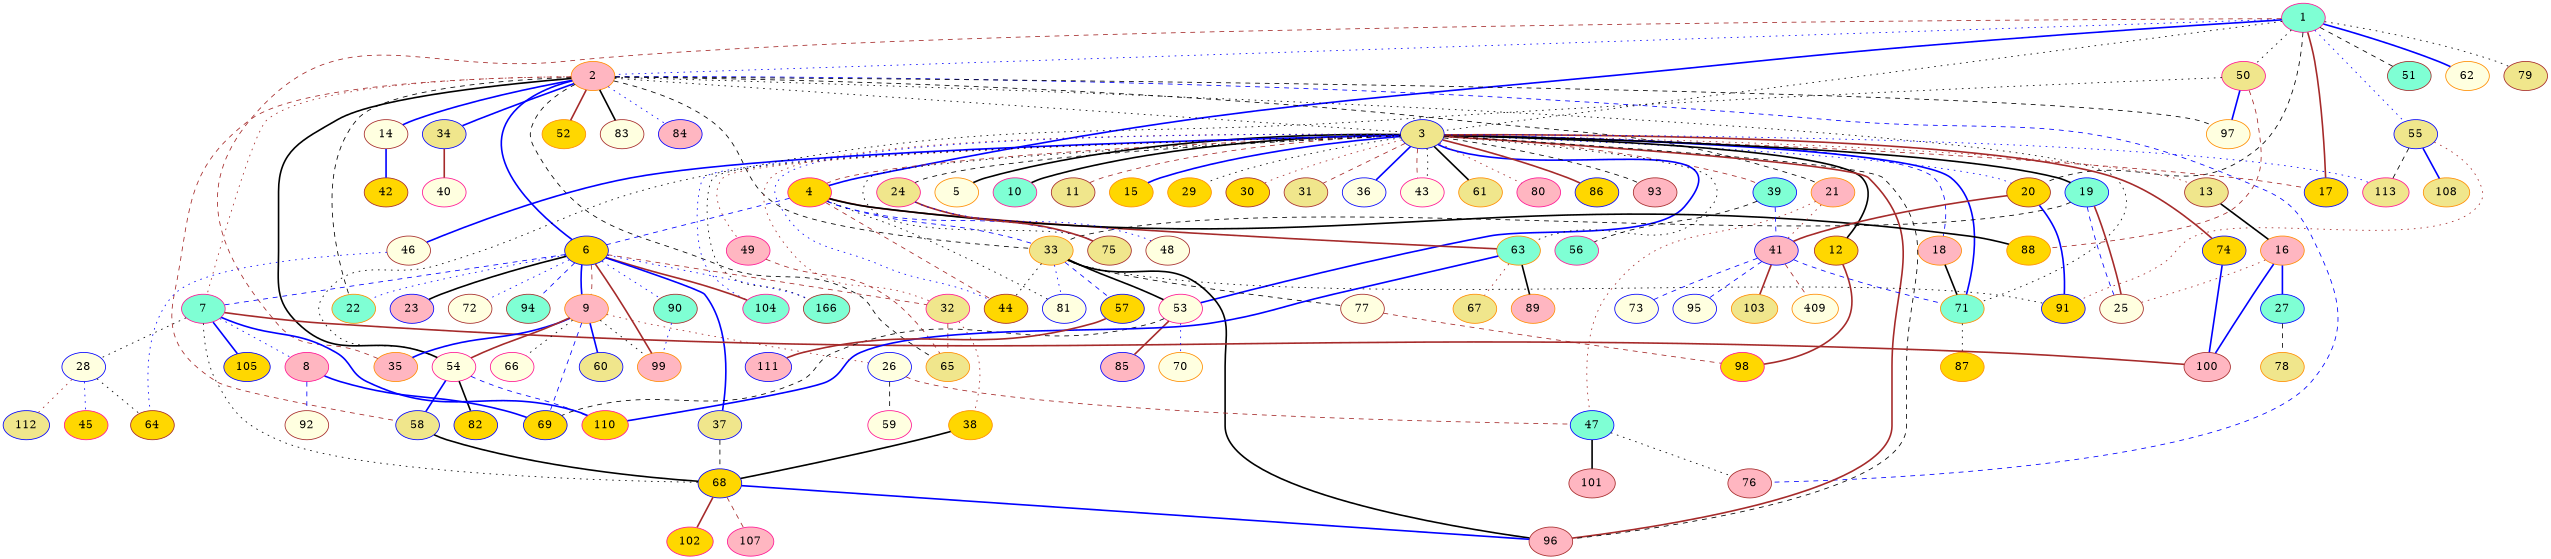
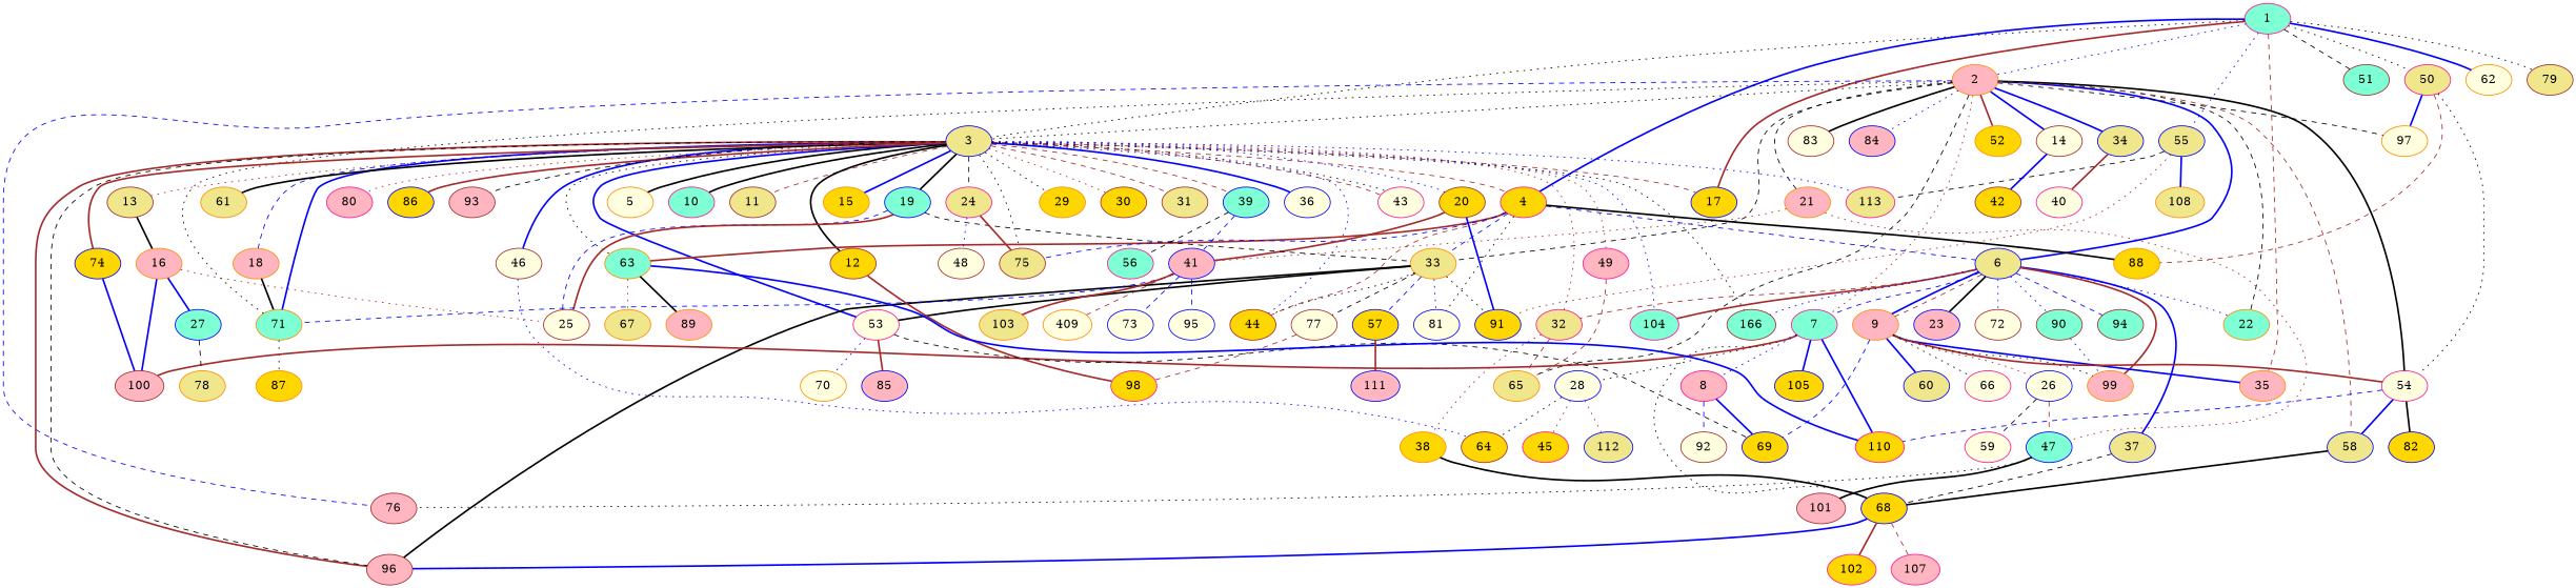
  graph {
    node [color=blue fillcolor=gold style=filled]
    edge [color=blue style=bold]
    1 [color=deeppink fillcolor=aquamarine]
    2 [color=darkorange fillcolor=lightpink]
    3 [fillcolor=khaki]
    4 [color=deeppink]
    17
    20 [color=brown]
    35 [color=darkorange fillcolor=lightpink]
    50 [color=deeppink fillcolor=khaki]
    51 [color=brown fillcolor=aquamarine]
    55 [fillcolor=khaki]
    62 [color=darkorange fillcolor=lightyellow]
    79 [color=brown fillcolor=khaki]
-   6
+   6 [fillcolor=khaki]
    14 [color=brown fillcolor=lightyellow]
    21 [color=darkorange fillcolor=lightpink]
    22 [color=darkorange fillcolor=aquamarine]
    33 [color=darkorange fillcolor=khaki]
    34 [fillcolor=khaki]
    52 [color=darkorange]
    54 [color=deeppink fillcolor=lightyellow]
    58 [fillcolor=khaki]
    65 [color=darkorange fillcolor=khaki]
    71 [color=darkorange fillcolor=aquamarine]
    76 [color=brown fillcolor=lightpink]
    83 [color=brown fillcolor=lightyellow]
    84 [fillcolor=lightpink]
    97 [color=darkorange fillcolor=lightyellow]
    7 [color=deeppink fillcolor=aquamarine]
    5 [color=darkorange fillcolor=lightyellow]
    10 [color=deeppink fillcolor=aquamarine]
    11 [color=brown fillcolor=khaki]
    12 [color=brown]
    13 [color=brown fillcolor=khaki]
    15 [color=darkorange]
    18 [color=darkorange fillcolor=lightpink]
    19 [fillcolor=aquamarine]
    24 [color=deeppink fillcolor=khaki]
    29 [color=darkorange]
    30 [color=brown]
    31 [color=brown fillcolor=khaki]
    32 [color=deeppink fillcolor=khaki]
    36 [fillcolor=lightyellow]
    39 [fillcolor=aquamarine]
    43 [color=deeppink fillcolor=lightyellow]
    44 [color=brown]
    46 [color=brown fillcolor=lightyellow]
    49 [color=deeppink fillcolor=lightpink]
    53 [color=deeppink fillcolor=lightyellow]
    61 [color=darkorange fillcolor=khaki]
    63 [color=darkorange fillcolor=aquamarine]
    74
    75 [color=brown fillcolor=khaki]
    80 [color=deeppink fillcolor=lightpink]
    86
    93 [color=brown fillcolor=lightpink]
    96 [color=brown fillcolor=lightpink]
    104 [color=deeppink fillcolor=aquamarine]
    n58 [color=brown fillcolor=aquamarine label=166]
    113 [color=deeppink fillcolor=khaki]
    81 [fillcolor=lightyellow]
    88 [color=darkorange]
    41 [fillcolor=lightpink]
    91
    108 [color=darkorange fillcolor=khaki]
    9 [color=darkorange fillcolor=lightpink]
    23 [fillcolor=lightpink]
    37 [fillcolor=khaki]
    72 [color=brown fillcolor=lightyellow]
    90 [color=brown fillcolor=aquamarine]
    94 [color=brown fillcolor=aquamarine]
    99 [color=darkorange fillcolor=lightpink]
    42 [color=brown]
    47 [fillcolor=aquamarine]
    28 [fillcolor=lightyellow]
    45 [color=deeppink]
    64 [color=brown]
    112 [fillcolor=khaki]
    57
    77 [color=brown fillcolor=lightyellow]
    40 [color=deeppink fillcolor=lightyellow]
    110 [color=deeppink]
    82
    68
    87 [color=darkorange]
    98 [color=deeppink]
    16 [color=darkorange fillcolor=lightpink]
    25 [color=brown fillcolor=lightyellow]
    48 [color=brown fillcolor=lightyellow]
    38 [color=darkorange]
    56 [color=deeppink fillcolor=aquamarine]
    69
    70 [color=darkorange fillcolor=lightyellow]
    85 [fillcolor=lightpink]
    67 [color=darkorange fillcolor=khaki]
    89 [color=darkorange fillcolor=lightpink]
    100 [color=brown fillcolor=lightpink]
    8 [color=deeppink fillcolor=lightpink]
    105
    26 [fillcolor=lightyellow]
    60 [fillcolor=khaki]
    66 [color=deeppink fillcolor=lightyellow]
    92 [color=brown fillcolor=lightyellow]
    102 [color=deeppink]
    107 [color=deeppink fillcolor=lightpink]
    59 [color=deeppink fillcolor=lightyellow]
    27 [fillcolor=aquamarine]
    78 [color=darkorange fillcolor=khaki]
    73 [fillcolor=lightyellow]
    95 [fillcolor=lightyellow]
    103 [color=darkorange fillcolor=khaki]
    n111 [color=darkorange fillcolor=lightyellow label=409]
    101 [color=brown fillcolor=lightpink]
    111 [fillcolor=lightpink]
    1 -- 2 [style=dotted]
    1 -- 3 [color=black style=dotted]
    1 -- 4
    1 -- 17 [color=brown]
-   1 -- 20 [color=black style=dashed]
    1 -- 35 [color=brown style=dashed]
    1 -- 50 [color=black style=dotted]
    1 -- 51 [color=black style=dashed]
    1 -- 55 [style=dotted]
    1 -- 62
    1 -- 79 [color=black style=dotted]
    2 -- 3 [color=black style=dotted]
    2 -- 6
    2 -- 14
    2 -- 21 [color=black style=dashed]
    2 -- 22 [color=black style=dashed]
    2 -- 33 [color=black style=dashed]
    2 -- 34
    2 -- 52 [color=brown]
    2 -- 54 [color=black]
    2 -- 58 [color=brown style=dashed]
    2 -- 65 [color=black style=dashed]
    2 -- 71 [color=black style=dotted]
    2 -- 76 [style=dashed]
    2 -- 83 [color=black]
    2 -- 84 [style=dotted]
    2 -- 97 [color=black style=dashed]
    2 -- 7 [color=brown style=dotted]
    3 -- 4 [color=brown style=dashed]
    3 -- 17 [color=brown style=dashed]
    3 -- 20 [style=dotted]
    3 -- 71
    3 -- 5 [color=black]
    3 -- 10 [color=black]
    3 -- 11 [color=brown style=dashed]
    3 -- 12 [color=black]
    3 -- 13 [color=brown style=dotted]
    3 -- 15
    3 -- 18 [style=dashed]
    3 -- 19 [color=black]
    3 -- 24 [color=black style=dashed]
    3 -- 29 [color=black style=dotted]
    3 -- 30 [color=brown style=dotted]
    3 -- 31 [color=brown style=dashed]
    3 -- 32 [color=brown style=dotted]
    3 -- 36
    3 -- 39 [color=brown style=dashed]
    3 -- 43 [color=brown style=dashed]
    3 -- 43 [color=black style=dotted]
    3 -- 44 [style=dotted]
    3 -- 46
    3 -- 49 [color=brown style=dotted]
    3 -- 53
    3 -- 61 [color=black]
    3 -- 63 [color=black style=dotted]
    3 -- 74 [color=brown]
    3 -- 75 [color=black style=dotted]
    3 -- 80 [color=brown style=dotted]
    3 -- 86 [color=brown]
    3 -- 93 [color=black style=dashed]
    3 -- 96 [color=brown]
    3 -- 96 [color=black style=dashed]
    3 -- 104 [style=dotted]
    3 -- n58 [color=black style=dotted]
    3 -- 113 [style=dotted]
    4 -- 6 [style=dashed]
    4 -- 33 [style=dashed]
    4 -- 44 [color=brown style=dashed]
    4 -- 63 [color=brown]
    4 -- 75 [style=dashed]
    4 -- 81 [color=black style=dotted]
    4 -- 88 [color=black]
    20 -- 41 [color=brown]
    20 -- 91
    50 -- 54 [color=black style=dotted]
    50 -- 97
    50 -- 88 [color=brown style=dashed]
    55 -- 113 [color=black style=dashed]
    55 -- 91 [color=brown style=dotted]
    55 -- 108
    6 -- 22 [style=dotted]
    6 -- 7 [style=dashed]
    6 -- 32 [color=brown style=dashed]
    6 -- 104 [color=brown]
    6 -- n58 [style=dotted]
    6 -- 9
    6 -- 9 [color=brown style=dashed]
    6 -- 23 [color=black]
    6 -- 37
    6 -- 72 [style=dotted]
    6 -- 90 [style=dotted]
    6 -- 94 [style=dashed]
    6 -- 99 [color=brown]
    14 -- 42
    21 -- 41 [color=brown style=dotted]
    21 -- 47 [color=brown style=dotted]
    33 -- 44 [color=black style=dotted]
    33 -- 53 [color=black]
    33 -- 96 [color=black]
    33 -- 81 [style=dotted]
    33 -- 91 [color=black style=dotted]
    33 -- 57 [style=dashed]
    33 -- 77 [color=black style=dashed]
    34 -- 40 [color=brown]
    54 -- 58
    54 -- 110 [style=dashed]
    54 -- 82 [color=black]
    58 -- 68 [color=black]
    71 -- 87 [color=black style=dotted]
    7 -- 28 [color=black style=dotted]
    7 -- 110
    7 -- 68 [color=black style=dotted]
    7 -- 100 [color=brown]
    7 -- 8 [style=dotted]
    7 -- 105
    12 -- 98 [color=brown]
    13 -- 16 [color=black]
    18 -- 71 [color=black]
    19 -- 33 [color=black style=dashed]
    19 -- 25 [style=dashed]
    19 -- 25 [color=brown]
    24 -- 75 [color=brown]
    24 -- 48 [style=dotted]
    32 -- 65 [color=brown style=dashed]
    32 -- 38 [color=brown style=dotted]
    39 -- 41 [style=dashed]
    39 -- 56 [color=black style=dashed]
    46 -- 64 [style=dotted]
    49 -- 65 [color=brown style=dashed]
    53 -- 69 [color=black style=dashed]
    53 -- 70 [style=dotted]
    53 -- 85 [color=brown]
    63 -- 110
    63 -- 67 [color=brown style=dotted]
    63 -- 89 [color=black]
    74 -- 100
    41 -- 71 [style=dashed]
    41 -- 73 [style=dashed]
    41 -- 95 [style=dashed]
    41 -- 103 [color=brown]
    41 -- n111 [color=brown style=dashed]
    9 -- 35
    9 -- 54 [color=brown]
    9 -- 99 [color=black style=dotted]
    9 -- 69 [style=dashed]
    9 -- 26 [color=brown style=dotted]
    9 -- 60
    9 -- 66 [color=black style=dotted]
    37 -- 68 [color=black style=dashed]
    90 -- 99 [style=dotted]
    47 -- 76 [color=black style=dotted]
    47 -- 101 [color=black]
-   28 -- 45 [style=dotted]
+   28 -- 45 [color=brown style=dotted]
    28 -- 64 [color=black style=dotted]
    28 -- 112 [color=brown style=dotted]
    57 -- 111 [color=brown]
    77 -- 98 [color=brown style=dashed]
    68 -- 96
    68 -- 102 [color=brown]
    68 -- 107 [color=brown style=dashed]
    16 -- 25 [color=brown style=dotted]
    16 -- 100
    16 -- 27
    38 -- 68 [color=black]
    8 -- 69
    8 -- 92 [style=dashed]
    26 -- 47 [color=brown style=dashed]
    26 -- 59 [color=black style=dashed]
    27 -- 78 [color=black style=dashed]
  }
